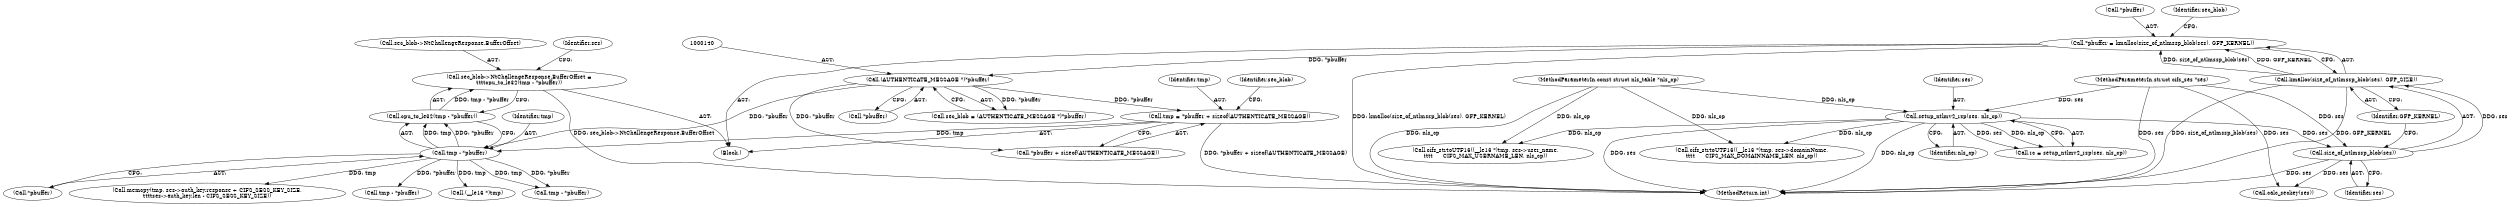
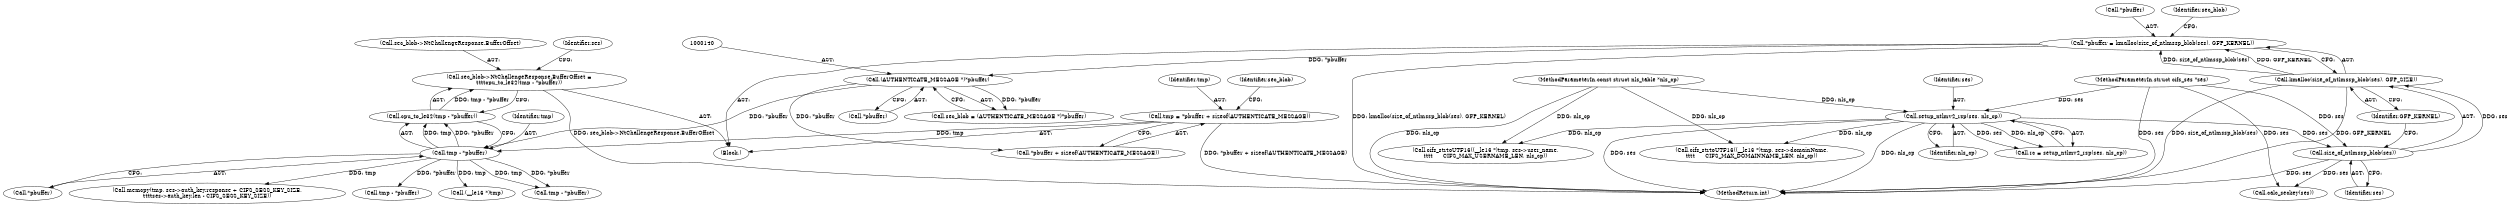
  digraph {
    n1 [label="(Call,sec_blob->NtChallengeResponse.BufferOffset =\n\t\t\t\tcpu_to_le32(tmp - *pbuffer))"]
    n2 [label="(Call,cpu_to_le32(tmp - *pbuffer))"]
    n3 [label="(MethodReturn,int)"]
    n4 [label="(Block,)"]
    n5 [label="(Call,tmp - *pbuffer)"]
    n6 [label="(Call,*pbuffer)"]
    n7 [label="(Call,memcpy(tmp, ses->auth_key.response + CIFS_SESS_KEY_SIZE,\n\t\t\t\tses->auth_key.len - CIFS_SESS_KEY_SIZE))"]
    n8 [label="(Call,tmp - *pbuffer)"]
    n9 [label="(Call,(__le16 *)tmp)"]
    n10 [label="(Call,tmp - *pbuffer)"]
    n11 [label="(Call,tmp = *pbuffer + sizeof(AUTHENTICATE_MESSAGE))"]
    n12 [label="(Call,*pbuffer + sizeof(AUTHENTICATE_MESSAGE))"]
    n13 [label="(Call,(AUTHENTICATE_MESSAGE *)*pbuffer)"]
    n14 [label="(Call,*pbuffer)"]
    n15 [label="(Call,sec_blob = (AUTHENTICATE_MESSAGE *)*pbuffer)"]
    n16 [label="(Call,*pbuffer = kmalloc(size_of_ntlmssp_blob(ses), GFP_KERNEL))"]
    n17 [label="(Call,kmalloc(size_of_ntlmssp_blob(ses), GFP_SIZE))"]
    n18 [label="(Identifier,GFP_KERNEL)"]
    n19 [label="(Call,size_of_ntlmssp_blob(ses))"]
    n20 [label="(Identifier,ses)"]
    n21 [label="(Call,calc_seckey(ses))"]
    n22 [label="(Call,setup_ntlmv2_rsp(ses, nls_cp))"]
    n23 [label="(Call,cifs_strtoUTF16((__le16 *)tmp, ses->domainName,\n\t\t\t\t      CIFS_MAX_DOMAINNAME_LEN, nls_cp))"]
    n24 [label="(Identifier,nls_cp)"]
    n25 [label="(Call,rc = setup_ntlmv2_rsp(ses, nls_cp))"]
    n26 [label="(Call,cifs_strtoUTF16((__le16 *)tmp, ses->user_name,\n\t\t\t\t      CIFS_MAX_USERNAME_LEN, nls_cp))"]
    n27 [label="(MethodParameterIn,struct cifs_ses *ses)"]
    n28 [label="(MethodParameterIn,const struct nls_table *nls_cp)"]
    n29 [label="(Identifier,ses)"]
    n30 [label="(Call,*pbuffer)"]
    n31 [label="(Identifier,sec_blob)"]
    n32 [label="(Identifier,tmp)"]
    n33 [label="(Identifier,sec_blob)"]
    n34 [label="(Identifier,tmp)"]
    n35 [label="(Call,sec_blob->NtChallengeResponse.BufferOffset)"]
    n36 [label="(Identifier,ses)"]
    1000140
    n1 -> n2 [label="CFG: "]
    n1 -> n3 [label="DDG: sec_blob->NtChallengeResponse.BufferOffset"]
    n1 -> n4 [label="AST: "]
    n2 -> n1 [label="AST: "]
    n2 -> n1 [label="DDG: tmp - *pbuffer"]
    n2 -> n5 [label="CFG: "]
    n5 -> n2 [label="AST: "]
    n5 -> n2 [label="DDG: tmp"]
    n5 -> n2 [label="DDG: *pbuffer"]
    n5 -> n6 [label="CFG: "]
    n5 -> n7 [label="DDG: tmp"]
    n5 -> n8 [label="DDG: *pbuffer"]
    n5 -> n9 [label="DDG: tmp"]
    n5 -> n10 [label="DDG: tmp"]
    n5 -> n10 [label="DDG: *pbuffer"]
    n6 -> n5 [label="AST: "]
    n11 -> n3 [label="DDG: *pbuffer + sizeof(AUTHENTICATE_MESSAGE)"]
    n11 -> n4 [label="AST: "]
    n11 -> n5 [label="DDG: tmp"]
    n11 -> n12 [label="CFG: "]
    n12 -> n11 [label="AST: "]
    n13 -> n5 [label="DDG: *pbuffer"]
-   n13 -> n11 [label="DDG: *pbuffer"]
    n13 -> n12 [label="DDG: *pbuffer"]
    n13 -> n14 [label="CFG: "]
    n13 -> n15 [label="AST: "]
    n13 -> n15 [label="DDG: *pbuffer"]
    n14 -> n13 [label="AST: "]
    n15 -> n13 [label="CFG: "]
    n16 -> n3 [label="DDG: kmalloc(size_of_ntlmssp_blob(ses), GFP_KERNEL)"]
    n16 -> n4 [label="AST: "]
    n16 -> n13 [label="DDG: *pbuffer"]
    n16 -> n17 [label="CFG: "]
    n17 -> n3 [label="DDG: size_of_ntlmssp_blob(ses)"]
    n17 -> n3 [label="DDG: GFP_KERNEL"]
    n17 -> n16 [label="AST: "]
    n17 -> n16 [label="DDG: size_of_ntlmssp_blob(ses)"]
    n17 -> n16 [label="DDG: GFP_KERNEL"]
    n17 -> n18 [label="CFG: "]
    n18 -> n17 [label="AST: "]
    n18 -> n19 [label="CFG: "]
    n19 -> n3 [label="DDG: ses"]
    n19 -> n17 [label="AST: "]
    n19 -> n17 [label="DDG: ses"]
    n19 -> n20 [label="CFG: "]
    n19 -> n21 [label="DDG: ses"]
    n20 -> n19 [label="AST: "]
    n22 -> n3 [label="DDG: nls_cp"]
    n22 -> n3 [label="DDG: ses"]
    n22 -> n19 [label="DDG: ses"]
    n22 -> n23 [label="DDG: nls_cp"]
    n22 -> n24 [label="CFG: "]
    n22 -> n25 [label="AST: "]
    n22 -> n25 [label="DDG: ses"]
    n22 -> n25 [label="DDG: nls_cp"]
    n22 -> n26 [label="DDG: nls_cp"]
    n24 -> n22 [label="AST: "]
    n25 -> n22 [label="CFG: "]
    n27 -> n3 [label="DDG: ses"]
    n27 -> n19 [label="DDG: ses"]
    n27 -> n21 [label="DDG: ses"]
    n27 -> n22 [label="DDG: ses"]
    n28 -> n3 [label="DDG: nls_cp"]
    n28 -> n22 [label="DDG: nls_cp"]
    n28 -> n23 [label="DDG: nls_cp"]
    n28 -> n26 [label="DDG: nls_cp"]
    n29 -> n22 [label="AST: "]
    n30 -> n16 [label="AST: "]
    n31 -> n11 [label="CFG: "]
    n32 -> n5 [label="AST: "]
    n33 -> n16 [label="CFG: "]
    n34 -> n11 [label="AST: "]
    n35 -> n1 [label="AST: "]
    n36 -> n1 [label="CFG: "]
    1000140 -> n13 [label="AST: "]
  }
